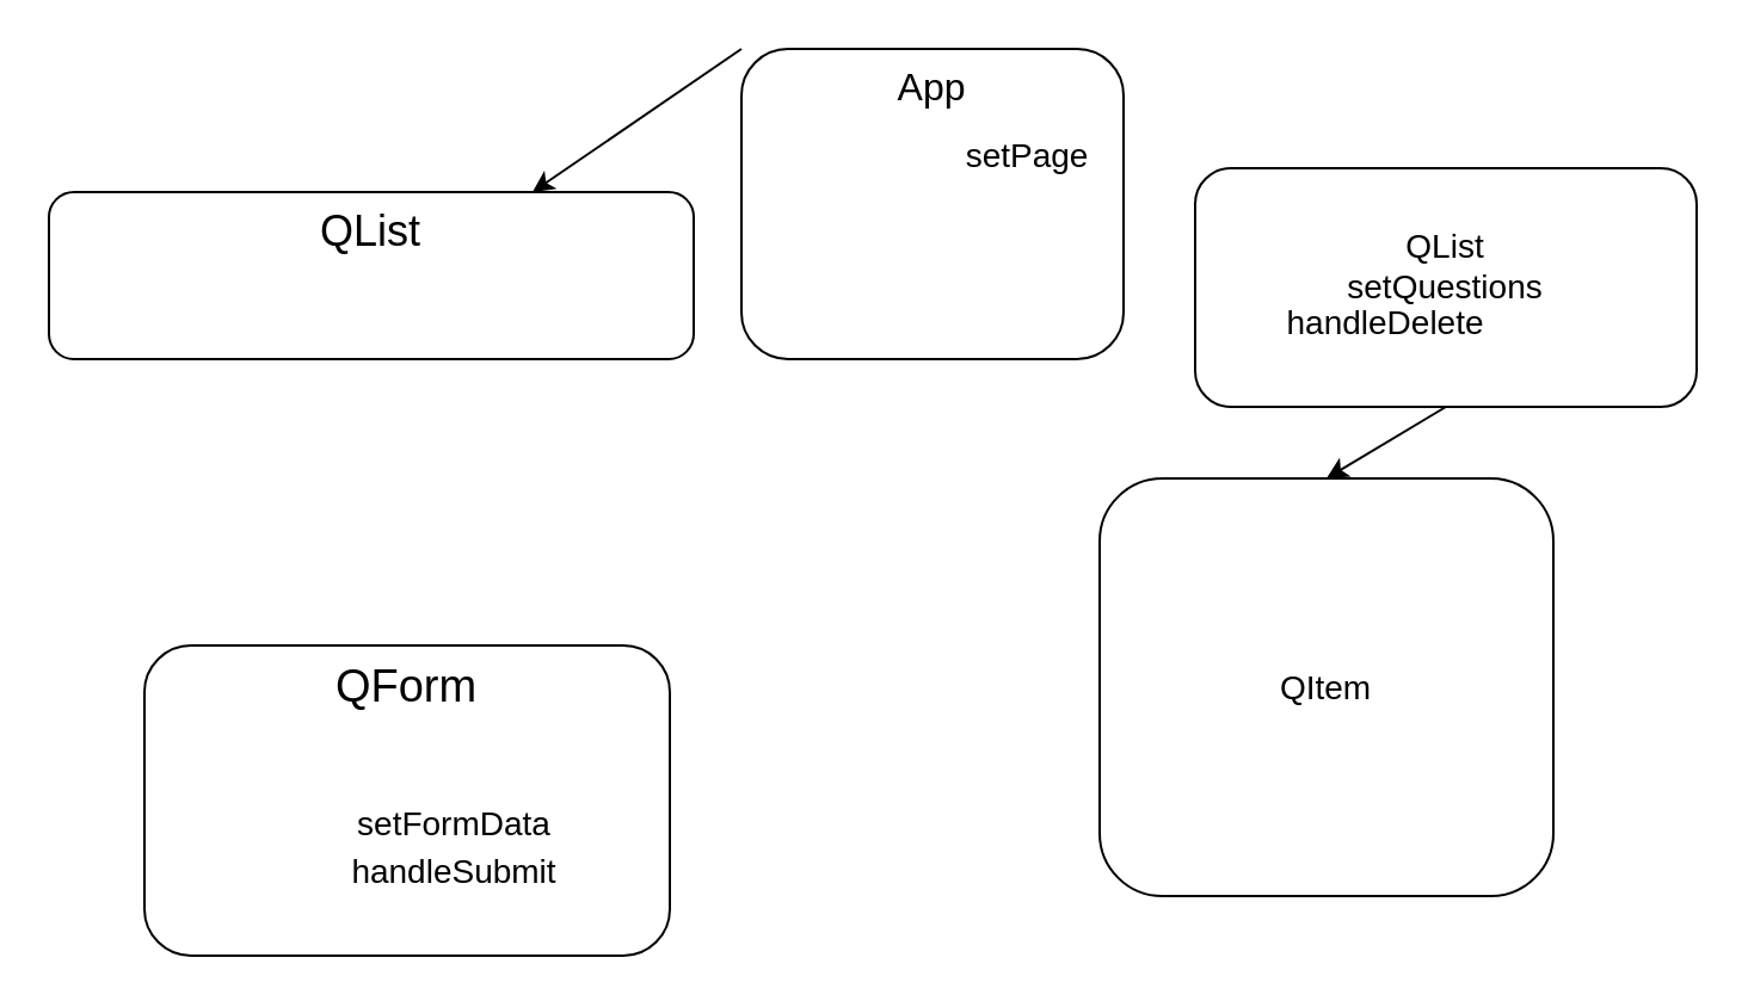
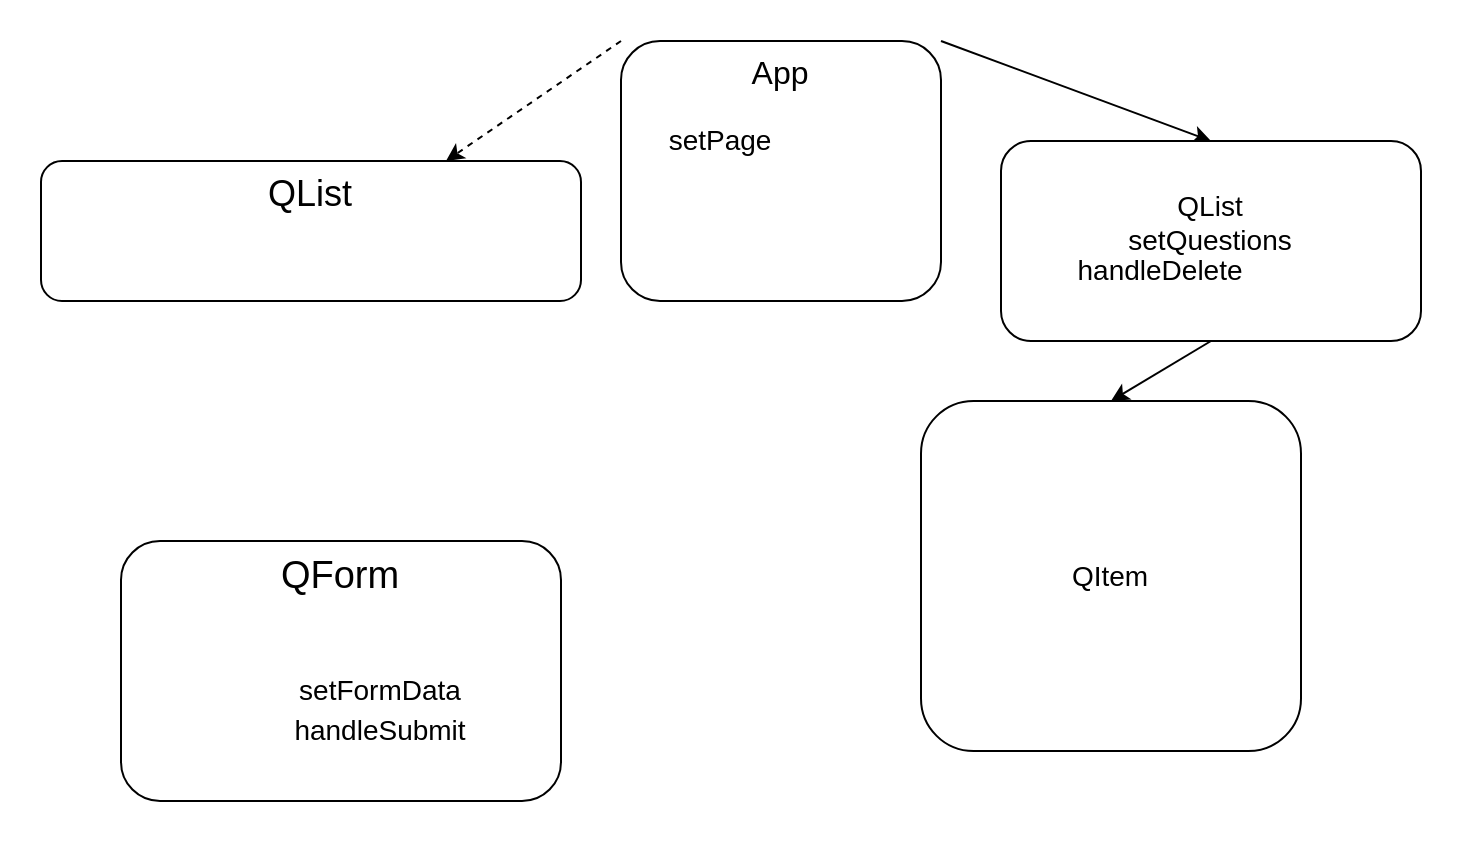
  <mxCell id="0" />
  <mxCell id="1" parent="0" />
- <mxCell id="2" style="edgeStyle=none;html=1;exitX=0;exitY=0;exitDx=0;exitDy=0;entryX=0.75;entryY=0;entryDx=0;entryDy=0;fontSize=14;" parent="1" source="4" target="5" edge="1"><mxGeometry relative="1" as="geometry" /></mxCell>
+ <mxCell id="2" style="edgeStyle=none;html=1;exitX=0;exitY=0;exitDx=0;exitDy=0;entryX=0.75;entryY=0;entryDx=0;entryDy=0;fontSize=14;dashed=1;" parent="1" source="4" target="5" edge="1"><mxGeometry relative="1" as="geometry" /></mxCell>
+ <mxCell id="3" style="edgeStyle=none;html=1;exitX=1;exitY=0;exitDx=0;exitDy=0;entryX=0.5;entryY=0;entryDx=0;entryDy=0;fontSize=14;" parent="1" source="4" target="7" edge="1"><mxGeometry relative="1" as="geometry" /></mxCell>
  <mxCell id="4" value="App" style="rounded=1;whiteSpace=wrap;html=1;verticalAlign=top;fontSize=16;" parent="1" vertex="1"><mxGeometry x="310" y="20" width="160" height="130" as="geometry" /></mxCell>
  <mxCell id="5" value="QList" style="rounded=1;whiteSpace=wrap;html=1;fontSize=18;verticalAlign=top;" parent="1" vertex="1"><mxGeometry x="20" y="80" width="270" height="70" as="geometry" /></mxCell>
  <mxCell id="6" style="edgeStyle=none;html=1;exitX=0.5;exitY=1;exitDx=0;exitDy=0;entryX=0.5;entryY=0;entryDx=0;entryDy=0;fontSize=14;" parent="1" source="7" target="9" edge="1"><mxGeometry relative="1" as="geometry" /></mxCell>
  <mxCell id="7" value="QList&lt;br&gt;setQuestions&lt;br&gt;&lt;span style=&quot;white-space: pre;&quot;&gt;&#09;&lt;/span&gt;" style="rounded=1;whiteSpace=wrap;html=1;fontSize=14;" parent="1" vertex="1"><mxGeometry x="500" y="70" width="210" height="100" as="geometry" /></mxCell>
  <mxCell id="8" value="QForm" style="rounded=1;whiteSpace=wrap;html=1;fontSize=19;horizontal=1;verticalAlign=top;" parent="1" vertex="1"><mxGeometry x="60" y="270" width="220" height="130" as="geometry" /></mxCell>
  <mxCell id="9" value="QItem" style="rounded=1;whiteSpace=wrap;html=1;fontSize=14;" parent="1" vertex="1"><mxGeometry x="460" y="200" width="190" height="175" as="geometry" /></mxCell>
- <mxCell id="10" value="setPage" style="text;html=1;strokeColor=none;fillColor=none;align=center;verticalAlign=middle;whiteSpace=wrap;rounded=0;fontSize=14;" parent="1" vertex="1"><mxGeometry x="400" y="50" width="60" height="30" as="geometry" /></mxCell>
+ <mxCell id="10" value="setPage" style="text;html=1;strokeColor=none;fillColor=none;align=center;verticalAlign=middle;whiteSpace=wrap;rounded=0;fontSize=14;" parent="1" vertex="1"><mxGeometry x="330" y="55" width="60" height="30" as="geometry" /></mxCell>
  <mxCell id="11" value="handleSubmit" style="text;html=1;strokeColor=none;fillColor=none;align=center;verticalAlign=middle;whiteSpace=wrap;rounded=0;fontSize=14;" parent="1" vertex="1"><mxGeometry x="160" y="350" width="60" height="30" as="geometry" /></mxCell>
  <mxCell id="12" value="setFormData" style="text;html=1;strokeColor=none;fillColor=none;align=center;verticalAlign=middle;whiteSpace=wrap;rounded=0;fontSize=14;" parent="1" vertex="1"><mxGeometry x="160" y="330" width="60" height="30" as="geometry" /></mxCell>
  <mxCell id="13" value="handleDelete" style="text;html=1;strokeColor=none;fillColor=none;align=center;verticalAlign=middle;whiteSpace=wrap;rounded=0;fontSize=14;" parent="1" vertex="1"><mxGeometry x="550" y="120" width="60" height="30" as="geometry" /></mxCell>
